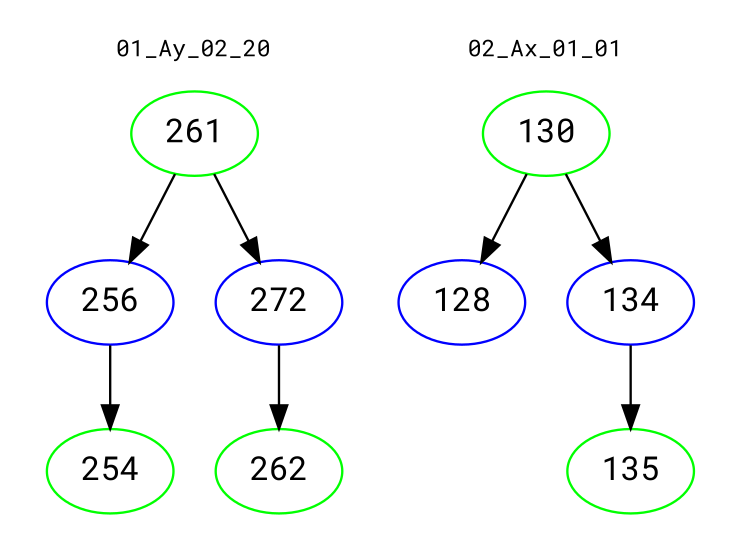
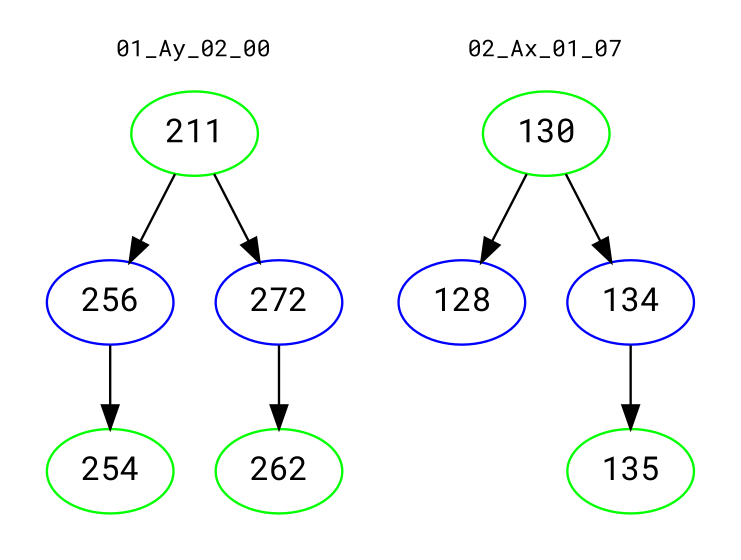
  digraph {
    fontname="Roboto Mono"
    node [color=green fontname="Roboto Mono"]
    edge [color=black fontname="Roboto Mono"]
-   n1 [label=261]
+   n1 [label=211]
    n2 [color=blue label=256]
    n3 [color=blue label=272]
    n4 [label=254]
    n5 [label=262]
    n6 [label=130]
    n7 [color=blue label=128]
    n8 [color=blue label=134]
    n9 [label=135]
    subgraph cluster_1 {
      color=white
      fontsize=10
-     label="01_Ay_02_20"
+     label="01_Ay_02_00"
      n1
      n2
      n3
      n4
      n5
    }
    subgraph cluster_2 {
      color=white
      fontsize=10
-     label="02_Ax_01_01"
+     label="02_Ax_01_07"
      n6
      n7
      n8
      n9
    }
    n1 -> n2
    n1 -> n3
    n2 -> n4
    n3 -> n5
    n6 -> n7
    n6 -> n8
    n8 -> n9
  }
